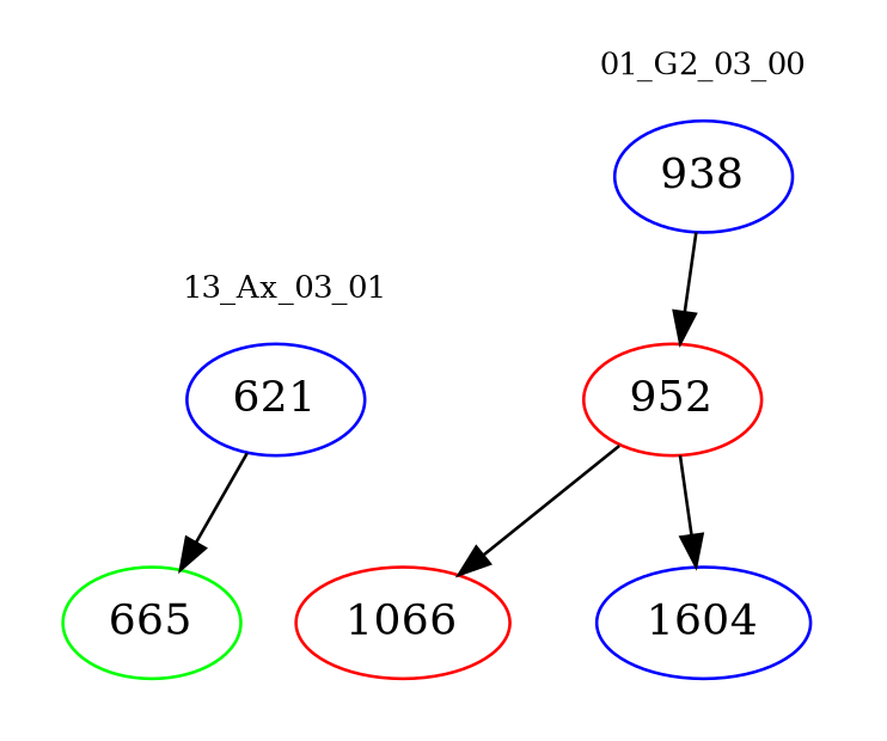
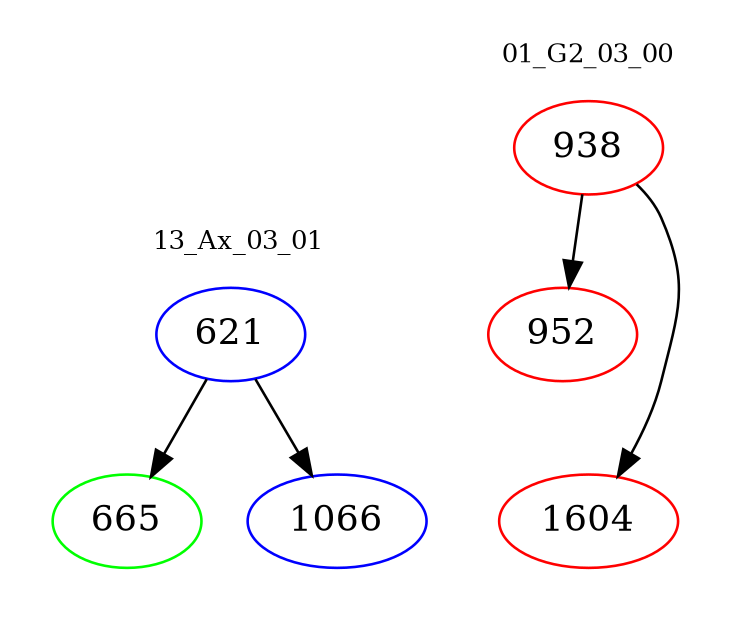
  digraph {
    node [color=red]
    edge [color=black]
    n1 [color=blue label=621]
    n2 [color=green label=665]
-   n3 [label=1066]
-   n4 [color=blue label=938]
+   n3 [color=blue label=1066]
+   n4 [label=938]
    n5 [label=952]
-   n6 [color=blue label=1604]
+   n6 [label=1604]
    subgraph cluster_1 {
      color=white
      fontsize=10
      label="13_Ax_03_01"
      n1
      n2
      n3
    }
    subgraph cluster_2 {
      color=white
      fontsize=10
      label="01_G2_03_00"
      n4
      n5
      n6
    }
    n1 -> n2
-   n5 -> n3
+   n1 -> n3
    n4 -> n5
-   n5 -> n6
+   n4 -> n6
  }
